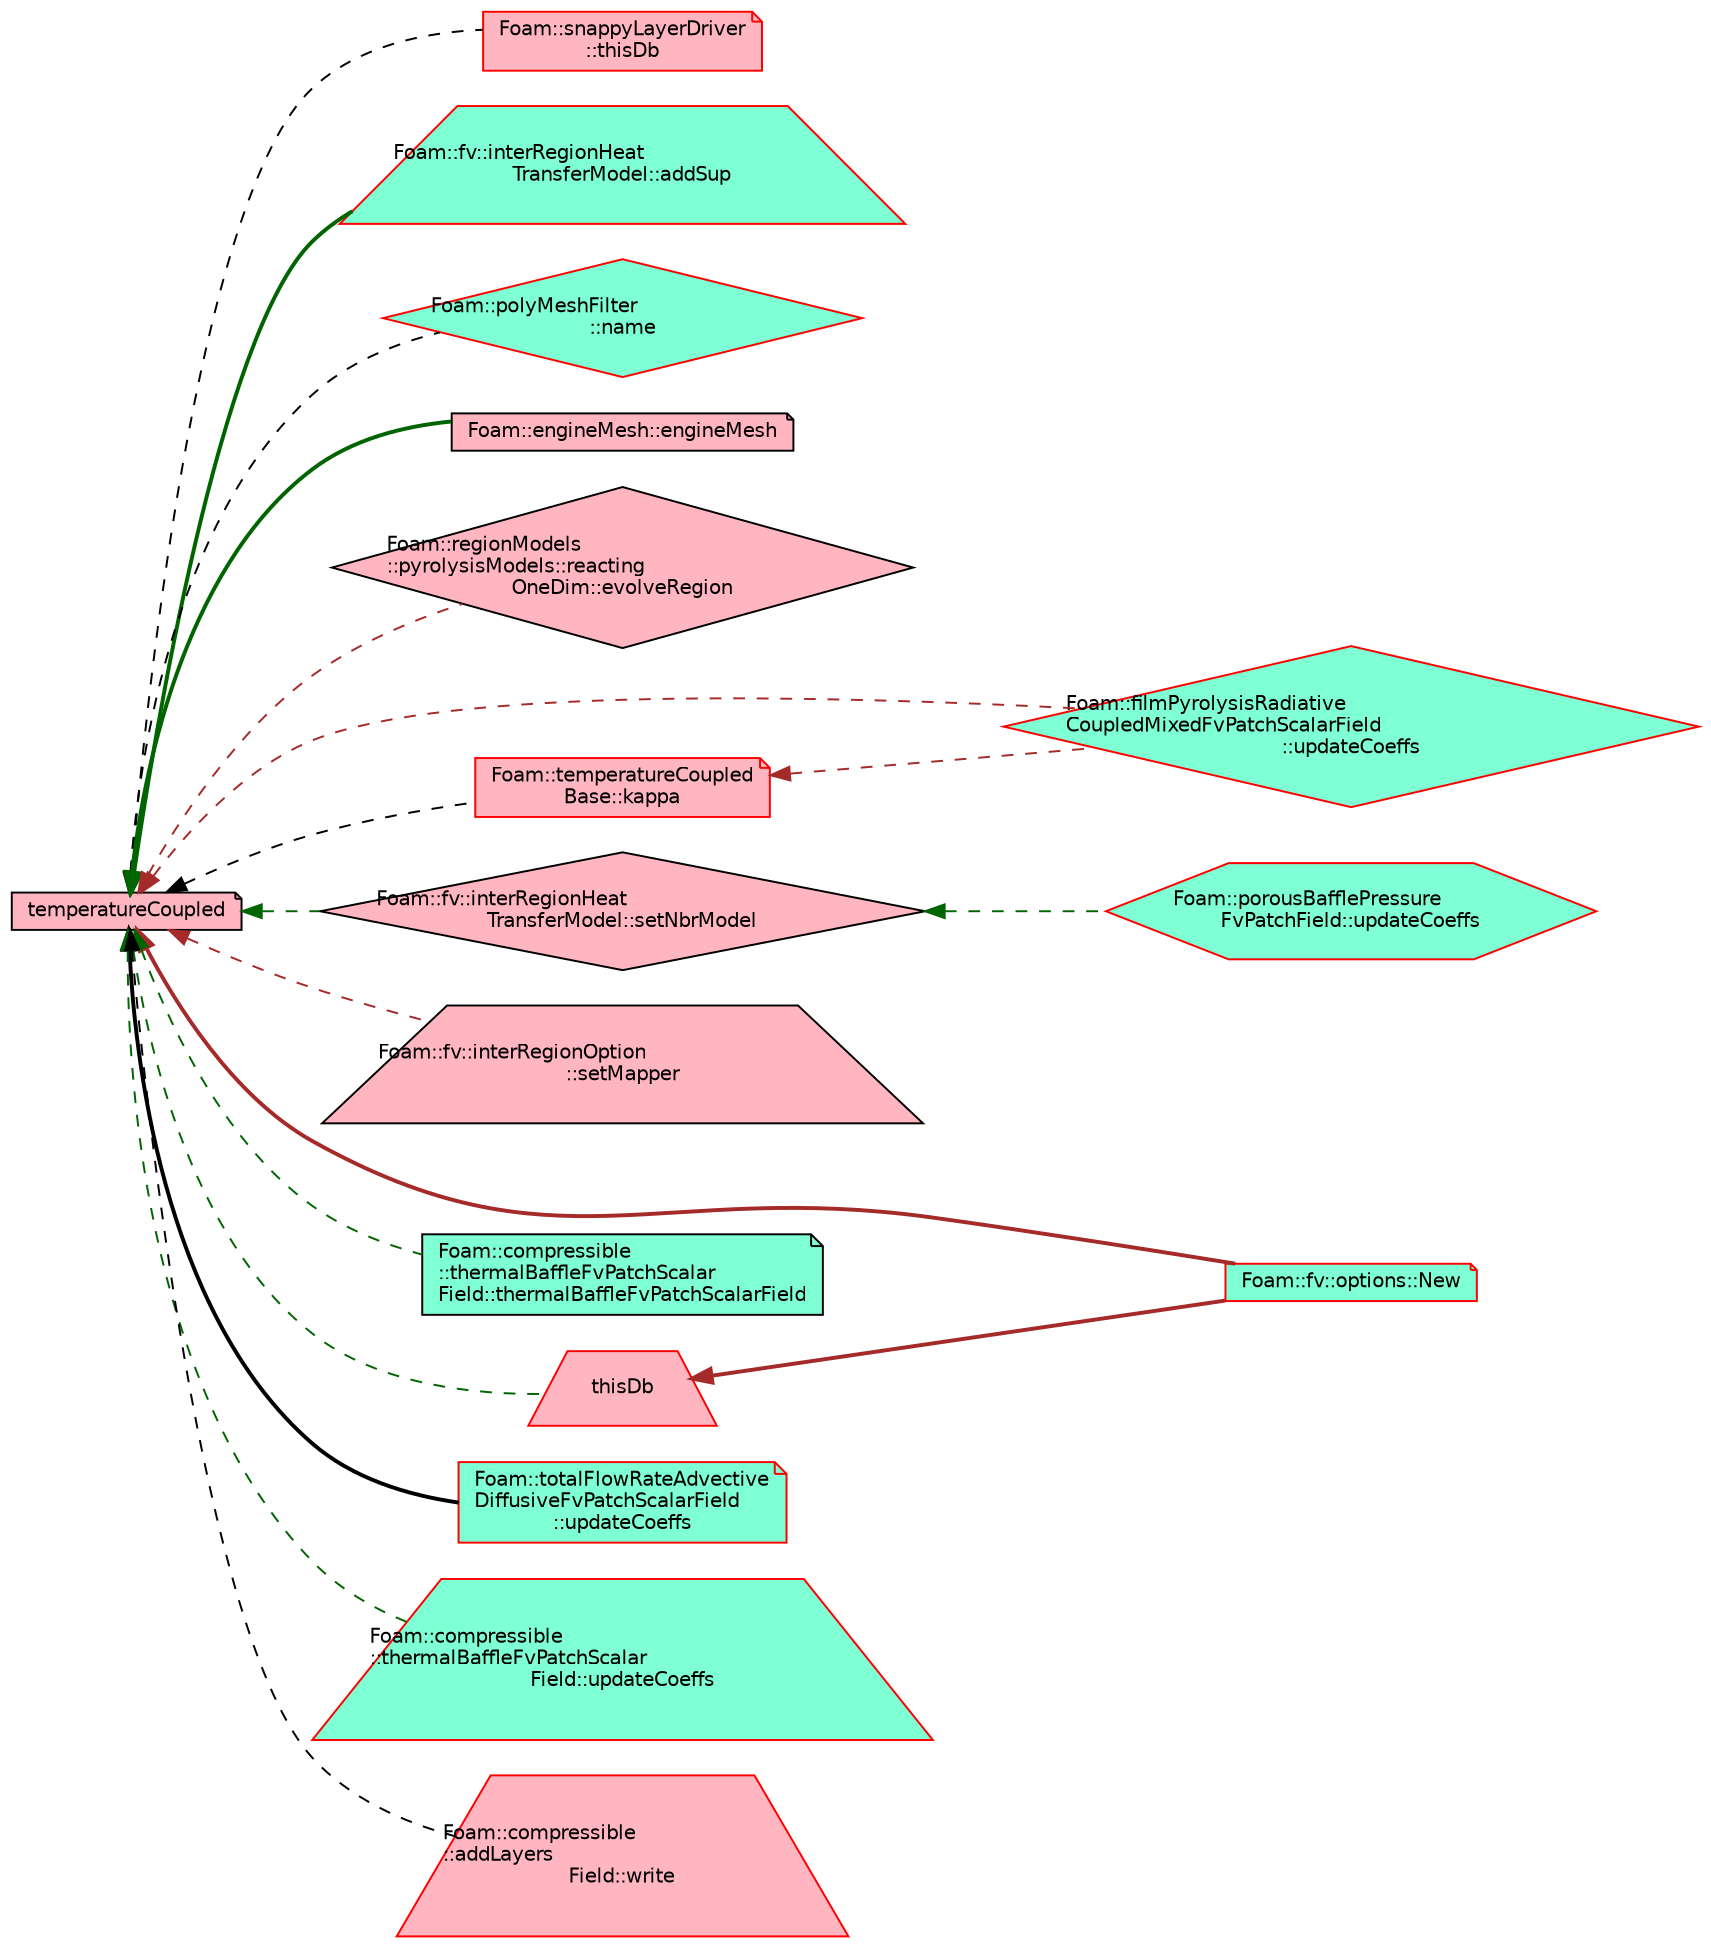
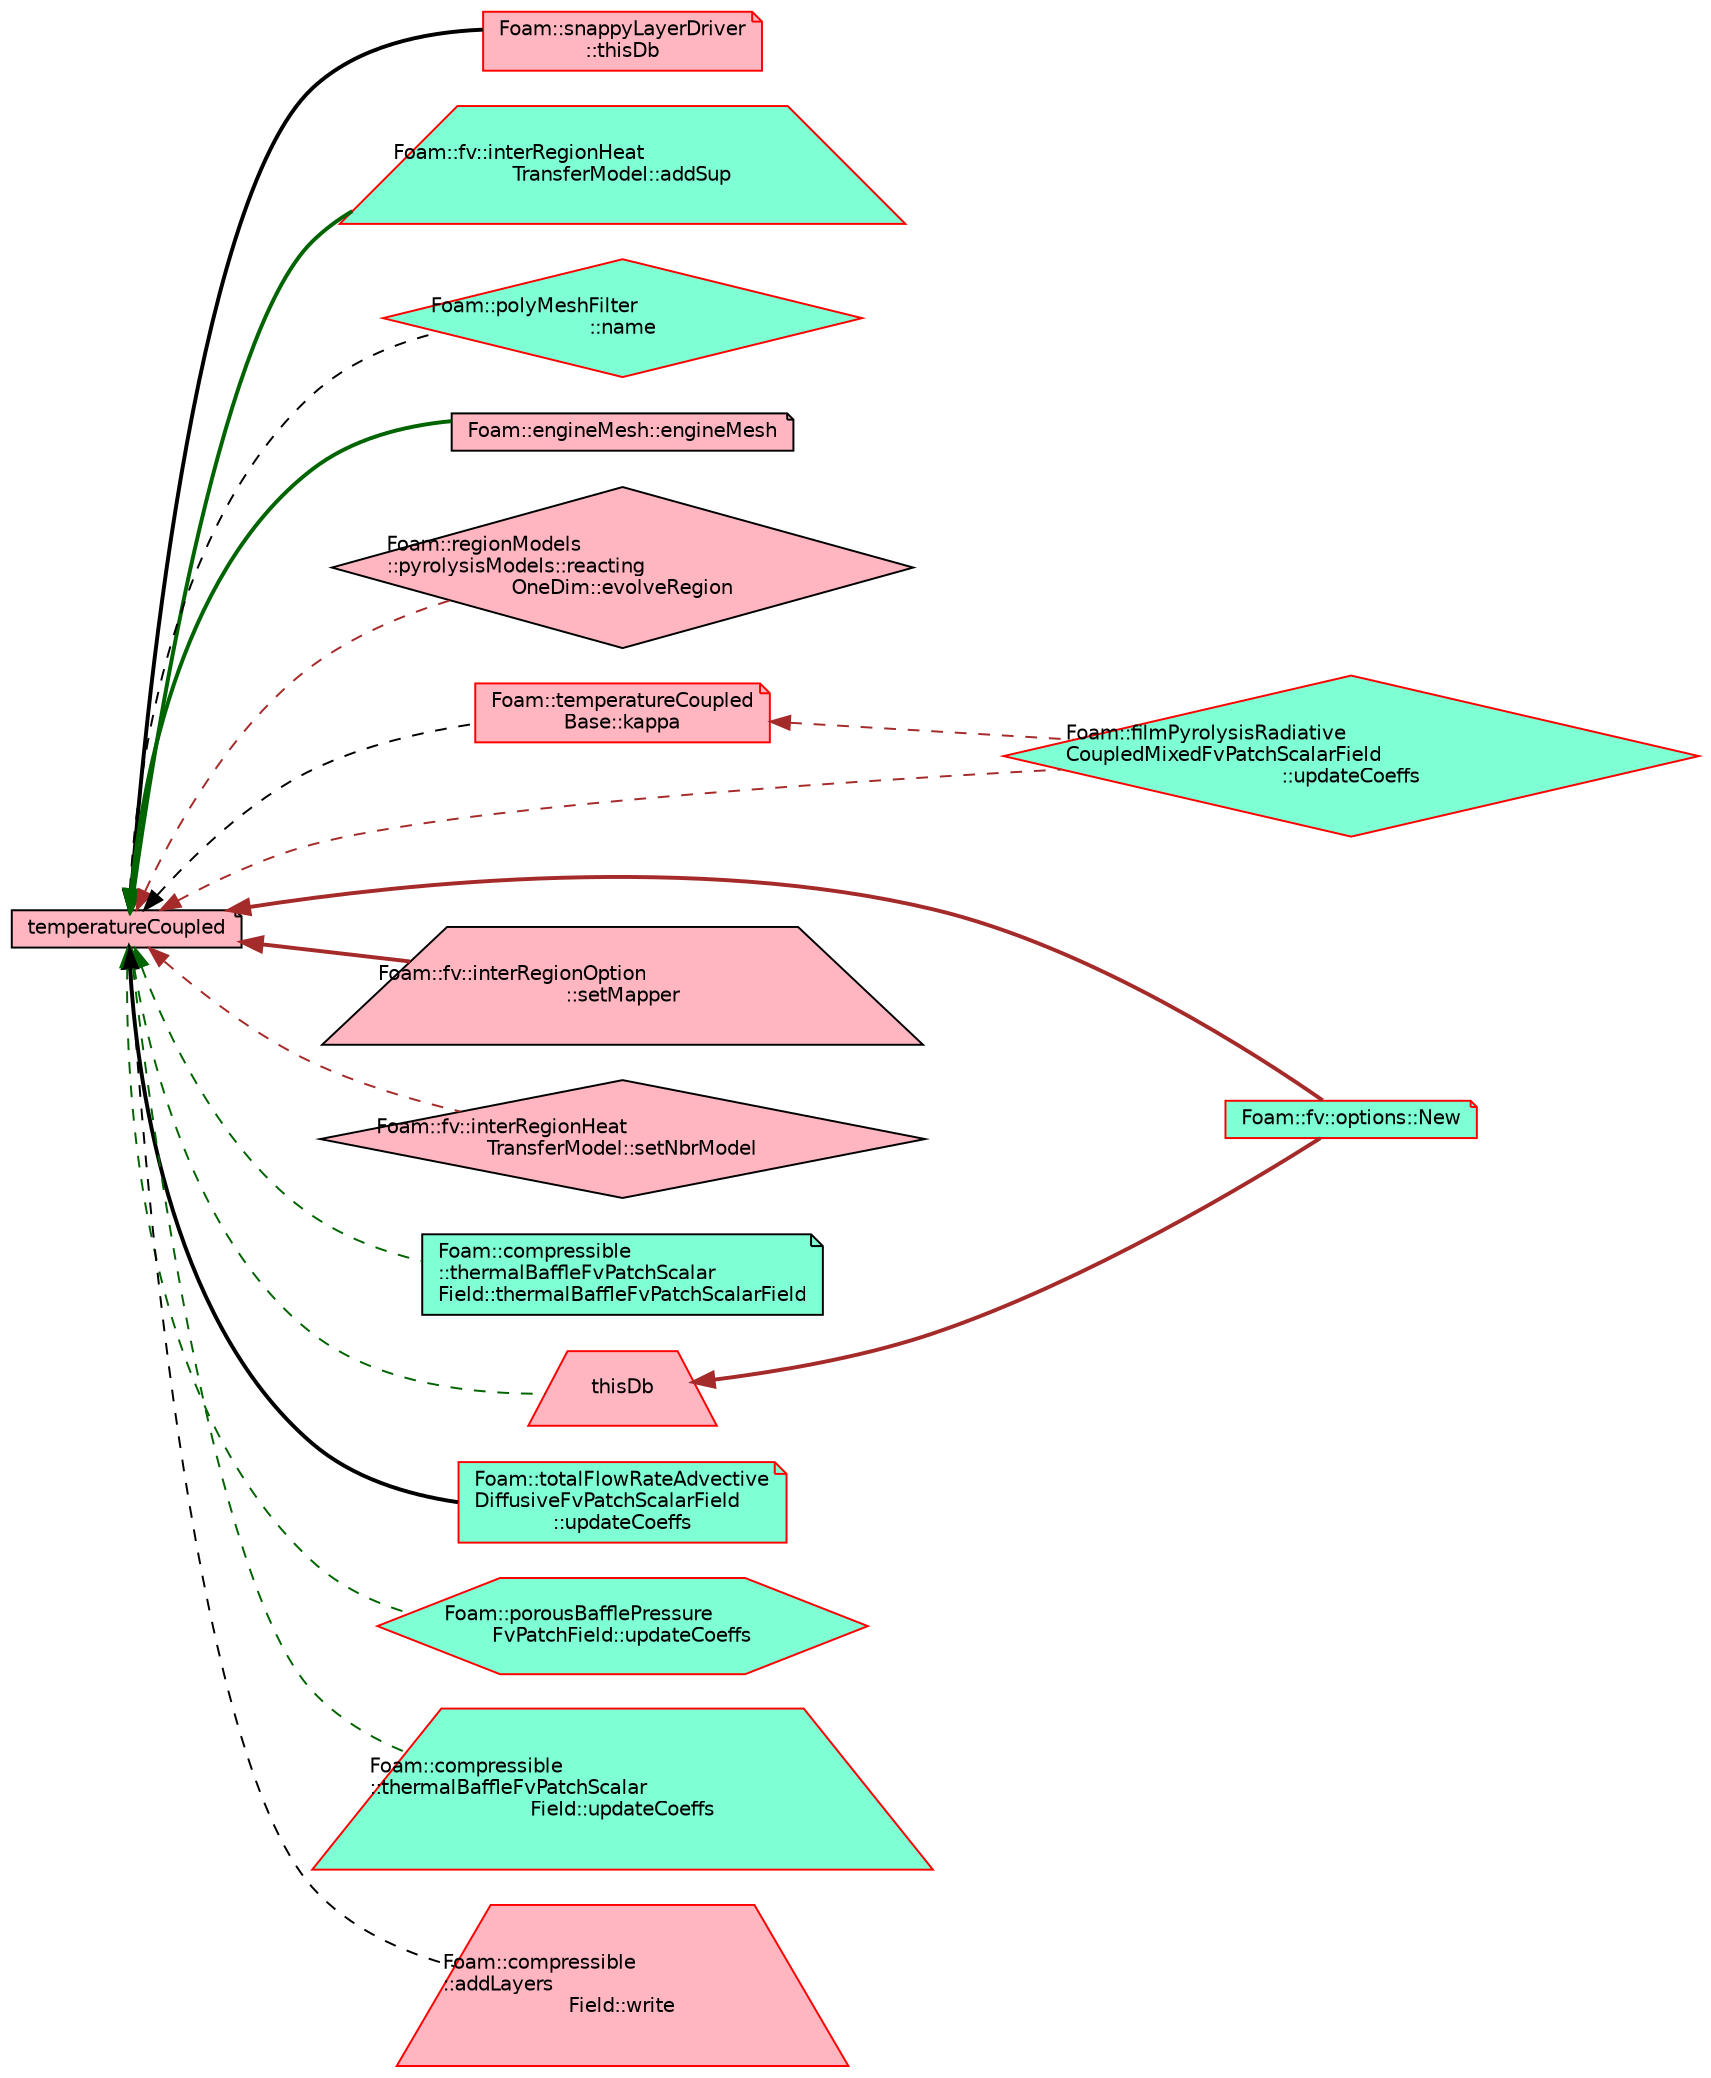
  digraph {
    rankdir=LR
    node [color=red fillcolor=lightpink fontname=Helvetica fontsize=10 shape=note style=filled]
    edge [color=darkgreen dir=back fontname=Helvetica fontsize=10 labelfontname=Helvetica labelfontsize=10 style=dashed]
    n1 [color=black fontcolor=black height=0.2 label=temperatureCoupled width=0.4]
    n2 [height=0.2 label="Foam::snappyLayerDriver\l::thisDb" width=0.4]
    n3 [fillcolor=aquamarine height=0.2 label="Foam::fv::interRegionHeat\lTransferModel::addSup" shape=trapezium width=0.4]
    n4 [fillcolor=aquamarine height=0.2 label="Foam::polyMeshFilter\l::name" shape=diamond width=0.4]
    n5 [color=black height=0.2 label="Foam::engineMesh::engineMesh" width=0.4]
    n6 [color=black height=0.2 label="Foam::regionModels\l::pyrolysisModels::reacting\lOneDim::evolveRegion" shape=diamond width=0.4]
    n7 [height=0.2 label="Foam::temperatureCoupled\lBase::kappa" width=0.4]
    n8 [fillcolor=aquamarine height=0.2 label="Foam::filmPyrolysisRadiative\lCoupledMixedFvPatchScalarField\l::updateCoeffs" shape=diamond width=0.4]
    n9 [fillcolor=aquamarine height=0.2 label="Foam::fv::options::New" width=0.4]
    n10 [color=black height=0.2 label="Foam::fv::interRegionOption\l::setMapper" shape=trapezium width=0.4]
    n11 [color=black height=0.2 label="Foam::fv::interRegionHeat\lTransferModel::setNbrModel" shape=diamond width=0.4]
    n12 [color=black fillcolor=aquamarine height=0.2 label="Foam::compressible\l::thermalBaffleFvPatchScalar\lField::thermalBaffleFvPatchScalarField" width=0.4]
    n13 [height=0.2 label=thisDb shape=trapezium width=0.4]
    n14 [fillcolor=aquamarine height=0.2 label="Foam::totalFlowRateAdvective\lDiffusiveFvPatchScalarField\l::updateCoeffs" width=0.4]
    n15 [fillcolor=aquamarine height=0.2 label="Foam::porousBafflePressure\lFvPatchField::updateCoeffs" shape=hexagon width=0.4]
    n16 [fillcolor=aquamarine height=0.2 label="Foam::compressible\l::thermalBaffleFvPatchScalar\lField::updateCoeffs" shape=trapezium width=0.4]
    n17 [height=0.2 label="Foam::compressible\l::addLayers\lField::write" shape=trapezium width=0.4]
-   n1 -> n2 [color=black]
+   n1 -> n2 [color=black style=bold]
    n1 -> n3 [style=bold]
    n1 -> n4 [color=black]
    n1 -> n5 [style=bold]
    n1 -> n6 [color=brown]
    n1 -> n7 [color=black]
    n1 -> n8 [color=brown]
    n1 -> n9 [color=brown style=bold]
-   n1 -> n10 [color=brown]
-   n1 -> n11
+   n1 -> n10 [color=brown style=bold]
+   n1 -> n11 [color=brown]
    n1 -> n12
    n1 -> n13
    n1 -> n14 [color=black style=bold]
-   n11 -> n15
+   n1 -> n15
    n1 -> n16
    n1 -> n17 [color=black]
    n7 -> n8 [color=brown]
    n13 -> n9 [color=brown style=bold]
  }
